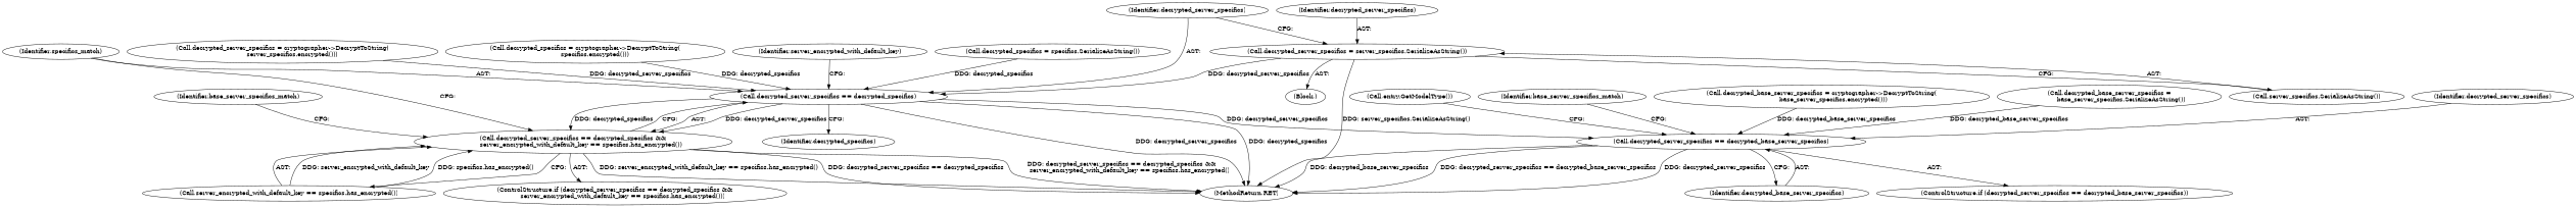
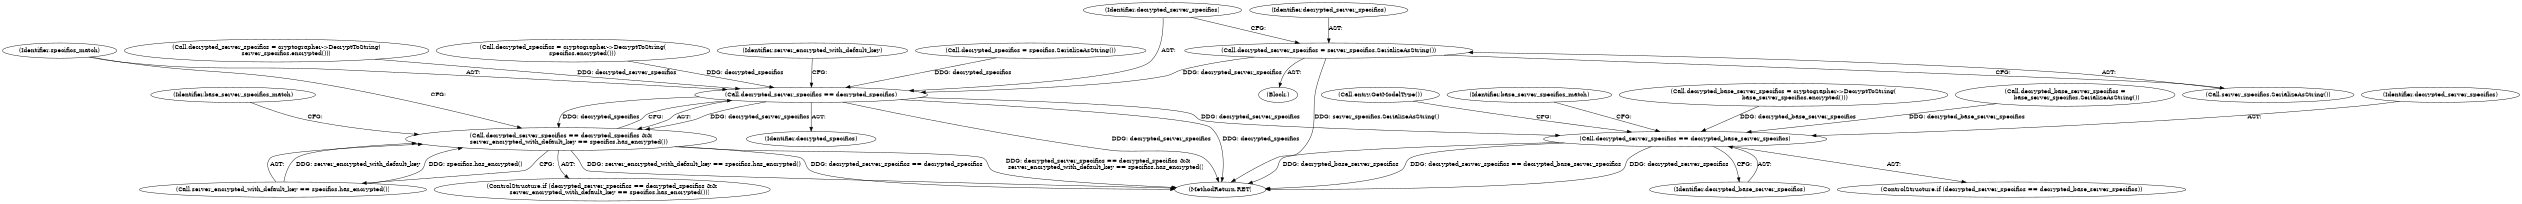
  digraph {
    n1 [label="(Call,decrypted_server_specifics = server_specifics.SerializeAsString())"]
    n2 [label="(Call,decrypted_server_specifics == decrypted_specifics)"]
    n3 [label="(MethodReturn,RET)"]
    n4 [label="(Call,server_specifics.SerializeAsString())"]
    n5 [label="(Block,)"]
    n6 [label="(Call,decrypted_server_specifics == decrypted_specifics &&\n        server_encrypted_with_default_key == specifics.has_encrypted())"]
    n7 [label="(Call,decrypted_server_specifics == decrypted_base_server_specifics)"]
    n8 [label="(Identifier,decrypted_specifics)"]
    n9 [label="(ControlStructure,if (decrypted_server_specifics == decrypted_specifics &&\n        server_encrypted_with_default_key == specifics.has_encrypted()))"]
    n10 [label="(Call,server_encrypted_with_default_key == specifics.has_encrypted())"]
    n11 [label="(ControlStructure,if (decrypted_server_specifics == decrypted_base_server_specifics))"]
    n12 [label="(Identifier,decrypted_base_server_specifics)"]
    n13 [label="(Call,decrypted_server_specifics = cryptographer->DecryptToString(\n          server_specifics.encrypted()))"]
    n14 [label="(Identifier,base_server_specifics_match)"]
    n15 [label="(Call,decrypted_specifics = specifics.SerializeAsString())"]
    n16 [label="(Identifier,base_server_specifics_match)"]
    n17 [label="(Identifier,decrypted_server_specifics)"]
    n18 [label="(Call,decrypted_base_server_specifics = cryptographer->DecryptToString(\n            base_server_specifics.encrypted()))"]
    n19 [label="(Call,decrypted_base_server_specifics =\n            base_server_specifics.SerializeAsString())"]
    n20 [label="(Identifier,decrypted_server_specifics)"]
    n21 [label="(Identifier,decrypted_server_specifics)"]
    n22 [label="(Call,decrypted_specifics = cryptographer->DecryptToString(\n          specifics.encrypted()))"]
    n23 [label="(Identifier,server_encrypted_with_default_key)"]
    n24 [label="(Call,entry.GetModelType())"]
    n25 [label="(Identifier,specifics_match)"]
    n1 -> n2 [label="DDG: decrypted_server_specifics"]
    n1 -> n3 [label="DDG: server_specifics.SerializeAsString()"]
    n1 -> n4 [label="CFG: "]
    n1 -> n5 [label="AST: "]
    n2 -> n3 [label="DDG: decrypted_server_specifics"]
    n2 -> n3 [label="DDG: decrypted_specifics"]
    n2 -> n6 [label="AST: "]
    n2 -> n6 [label="DDG: decrypted_server_specifics"]
    n2 -> n6 [label="DDG: decrypted_specifics"]
    n2 -> n7 [label="DDG: decrypted_server_specifics"]
-   n2 -> n8 [label="CFG: "]
+   n2 -> n8 [label="AST: "]
    n4 -> n1 [label="AST: "]
    n6 -> n2 [label="CFG: "]
    n6 -> n3 [label="DDG: server_encrypted_with_default_key == specifics.has_encrypted()"]
    n6 -> n3 [label="DDG: decrypted_server_specifics == decrypted_specifics"]
    n6 -> n3 [label="DDG: decrypted_server_specifics == decrypted_specifics &&\n        server_encrypted_with_default_key == specifics.has_encrypted()"]
    n6 -> n9 [label="AST: "]
    n6 -> n10 [label="CFG: "]
    n7 -> n3 [label="DDG: decrypted_server_specifics == decrypted_base_server_specifics"]
    n7 -> n3 [label="DDG: decrypted_server_specifics"]
    n7 -> n3 [label="DDG: decrypted_base_server_specifics"]
    n7 -> n11 [label="AST: "]
    n7 -> n12 [label="CFG: "]
    n10 -> n6 [label="AST: "]
    n10 -> n6 [label="DDG: server_encrypted_with_default_key"]
    n10 -> n6 [label="DDG: specifics.has_encrypted()"]
    n12 -> n7 [label="AST: "]
    n13 -> n2 [label="DDG: decrypted_server_specifics"]
    n14 -> n7 [label="CFG: "]
    n15 -> n2 [label="DDG: decrypted_specifics"]
    n16 -> n6 [label="CFG: "]
    n17 -> n1 [label="AST: "]
    n18 -> n7 [label="DDG: decrypted_base_server_specifics"]
    n19 -> n7 [label="DDG: decrypted_base_server_specifics"]
    n20 -> n7 [label="AST: "]
    n21 -> n1 [label="CFG: "]
    n21 -> n2 [label="AST: "]
    n22 -> n2 [label="DDG: decrypted_specifics"]
    n23 -> n2 [label="CFG: "]
    n24 -> n7 [label="CFG: "]
    n25 -> n2 [label="AST: "]
    n25 -> n6 [label="CFG: "]
  }
